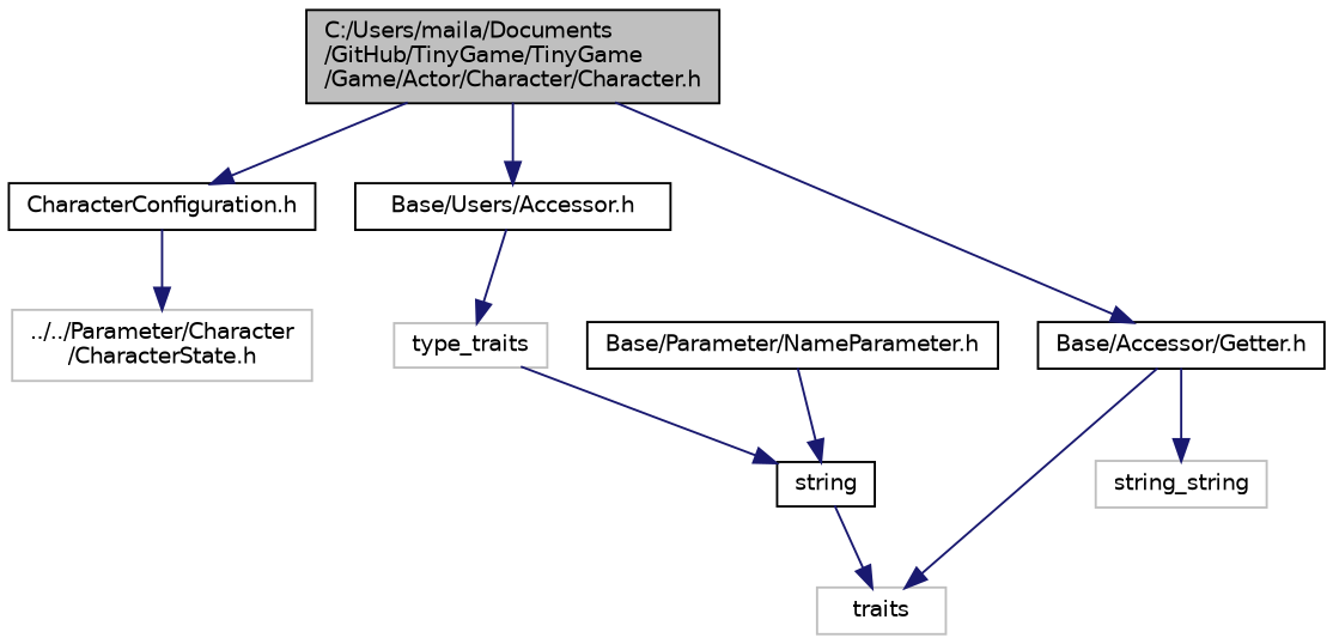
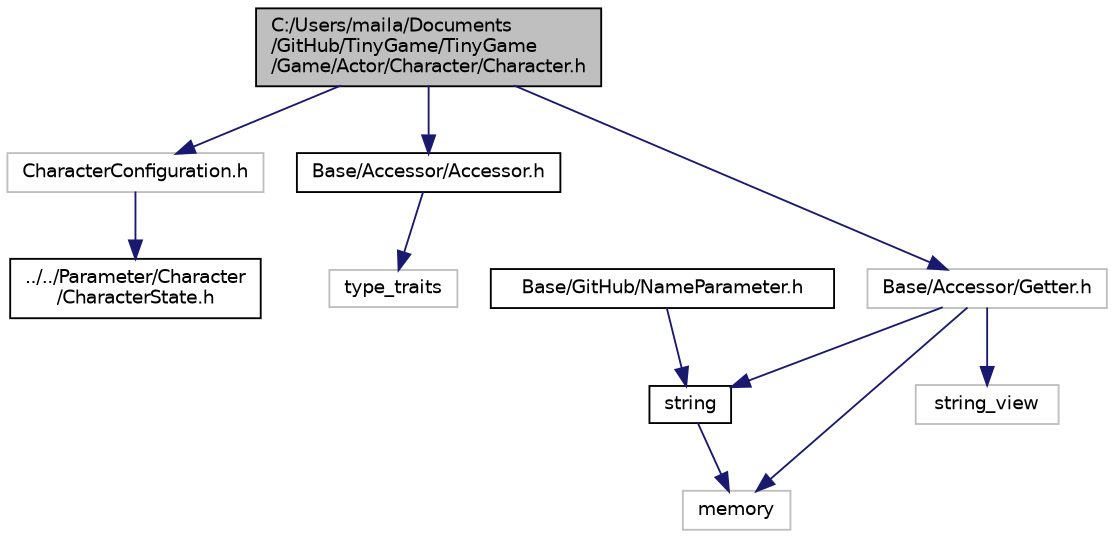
  digraph {
    node [color=black fillcolor=white fontname=Helvetica fontsize=10 shape=record style=filled]
    edge [color=midnightblue fontname=Helvetica fontsize=10 labelfontname=Helvetica labelfontsize=10 style=solid]
    n1 [fillcolor=grey75 fontcolor=black height=0.2 label="C:/Users/maila/Documents\l/GitHub/TinyGame/TinyGame\l/Game/Actor/Character/Character.h" width=0.4]
-   n2 [height=0.2 label="CharacterConfiguration.h" width=0.4]
-   n3 [height=0.2 label="Base/Users/Accessor.h" width=0.4]
-   n4 [height=0.2 label="Base/Accessor/Getter.h" width=0.4]
-   n5 [color=grey75 height=0.2 label="../../Parameter/Character\l/CharacterState.h" width=0.4]
+   n2 [color=grey75 height=0.2 label="CharacterConfiguration.h" width=0.4]
+   n3 [height=0.2 label="Base/Accessor/Accessor.h" width=0.4]
+   n4 [color=grey75 height=0.2 label="Base/Accessor/Getter.h" width=0.4]
+   n5 [height=0.2 label="../../Parameter/Character\l/CharacterState.h" width=0.4]
    n6 [color=grey75 height=0.2 label=type_traits width=0.4]
    n7 [height=0.2 label=string width=0.4]
-   n8 [color=grey75 height=0.2 label=traits width=0.4]
-   n9 [color=grey75 height=0.2 label=string_string width=0.4]
-   n10 [height=0.2 label="Base/Parameter/NameParameter.h" width=0.4]
+   n8 [color=grey75 height=0.2 label=memory width=0.4]
+   n9 [color=grey75 height=0.2 label=string_view width=0.4]
+   n10 [height=0.2 label="Base/GitHub/NameParameter.h" width=0.4]
    n1 -> n2
    n1 -> n3
    n1 -> n4
    n2 -> n5
    n3 -> n6
-   n6 -> n7
+   n4 -> n7
    n4 -> n8
    n4 -> n9
    n7 -> n8
    n10 -> n7
  }
